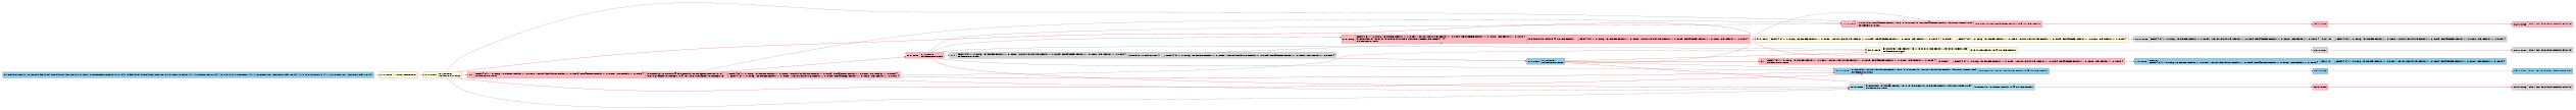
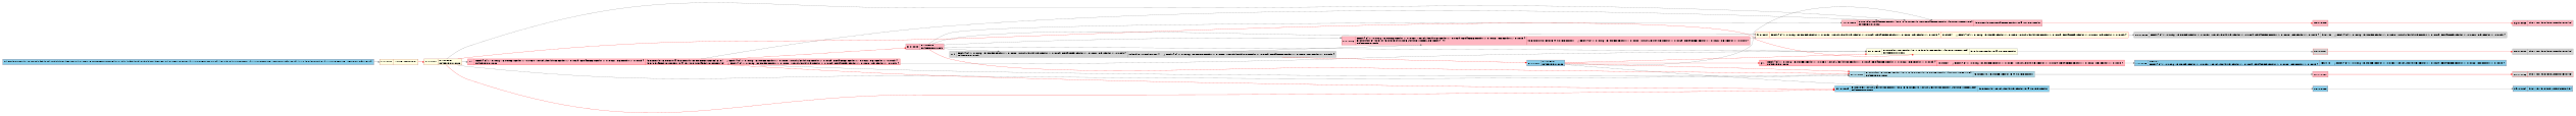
  digraph {
    fontname="DejaVu Sans"
    rankdir=LR
    node [color=brown fillcolor=lightpink fontname="DejaVu Sans" shape=record style=filled]
    edge [arrowhead=dot color=gray40 fontname="DejaVu Sans"]
    n1 [fillcolor=lightyellow label="{0\:\ 0x0000|MTH_ENTER_BLOCK\l}"]
    n2 [fillcolor=lightyellow label="{1\:\ 0x0002|SYNTHETIC\lSplitter:B:1:0x0002\l}"]
    n3 [color=red label="{2\:\ ?|Catch:\{ all \-\> 0x0016, KeyStoreException \-\> 0x0030, NoSuchAlgorithmException \-\> 0x0029, CertificateException \-\> 0x0022, IOException \-\> 0x001b \}\lSplitter:B:1:0x0002\l|java.security.KeyStore r0 = java.security.KeyStore.getInstance(\"BKS\")     \/\/ Catch:\{ all \-\> 0x0016, KeyStoreException \-\> 0x0030, NoSuchAlgorithmException \-\> 0x0029, CertificateException \-\> 0x0022, IOException \-\> 0x001b \}\ljava.io.BufferedInputStream r1 = new java.io.BufferedInputStream(r3)     \/\/ Catch:\{ all \-\> 0x0016, KeyStoreException \-\> 0x0030, NoSuchAlgorithmException \-\> 0x0029, CertificateException \-\> 0x0022, IOException \-\> 0x001b \}\l}"]
    n4 [color=gray40 fillcolor=lightyellow label="{11\:\ 0x001b|ExcHandler: IOException (r3v4 'e' java.io.IOException A[CUSTOM_DECLARE])\lSplitter:B:1:0x0002\l|java.io.IOException r3 = move\-exception\l}"]
    n5 [label="{14\:\ 0x0022|ExcHandler: CertificateException (r3v3 'e' java.security.cert.CertificateException A[CUSTOM_DECLARE])\lSplitter:B:1:0x0002\l|java.security.cert.CertificateException r3 = move\-exception\l}"]
    n6 [color=gray40 fillcolor=skyblue label="{17\:\ 0x0029|ExcHandler: NoSuchAlgorithmException (r3v2 'e' java.security.NoSuchAlgorithmException A[CUSTOM_DECLARE])\lSplitter:B:1:0x0002\l|java.security.NoSuchAlgorithmException r3 = move\-exception\l}"]
    n7 [color=gray40 fillcolor=lightblue label="{20\:\ 0x0030|ExcHandler: KeyStoreException (r3v1 'e' java.security.KeyStoreException A[CUSTOM_DECLARE])\lSplitter:B:1:0x0002\l|java.security.KeyStoreException r3 = move\-exception\l}"]
    n8 [color=gray40 label="{3\:\ 0x000b|SYNTHETIC\lSplitter:B:3:0x000b\l}"]
    n9 [color=red fillcolor=lightgrey label="{12\:\ 0x001c}"]
    n10 [label="{15\:\ 0x0023}"]
    n11 [fillcolor=skyblue label="{18\:\ 0x002a}"]
    n12 [label="{21\:\ 0x0031}"]
    n13 [color=gray40 fillcolor=lightgrey label="{4\:\ ?|Catch:\{ all \-\> 0x0016, KeyStoreException \-\> 0x0030, NoSuchAlgorithmException \-\> 0x0029, CertificateException \-\> 0x0022, IOException \-\> 0x001b \}\lSplitter:B:3:0x000b\l|r0.load(r1, r4.toCharArray())     \/\/ Catch:\{ all \-\> 0x0016, KeyStoreException \-\> 0x0030, NoSuchAlgorithmException \-\> 0x0029, CertificateException \-\> 0x0022, IOException \-\> 0x001b \}\l}"]
    n14 [label="{8\:\ 0x0016|Catch:\{ all \-\> 0x0016, KeyStoreException \-\> 0x0030, NoSuchAlgorithmException \-\> 0x0029, CertificateException \-\> 0x0022, IOException \-\> 0x001b \}\lExcHandler: all (r3v5 'th' java.lang.Throwable A[CUSTOM_DECLARE, Catch:\{  \}])\lSplitter:B:3:0x000b\l|java.lang.Throwable r3 = move\-exception     \/\/ Catch:\{ all \-\> 0x0016, KeyStoreException \-\> 0x0030, NoSuchAlgorithmException \-\> 0x0029, CertificateException \-\> 0x0022, IOException \-\> 0x001b \}\l}"]
    n15 [fillcolor=skyblue label="{5\:\ 0x0012|SYNTHETIC\lSplitter:B:5:0x0012\l}"]
    n16 [color=red fillcolor=lightyellow label="{9\:\ 0x0017|Catch:\{ all \-\> 0x0016, KeyStoreException \-\> 0x0030, NoSuchAlgorithmException \-\> 0x0029, CertificateException \-\> 0x0022, IOException \-\> 0x001b \}\l|r1.close()     \/\/ Catch:\{ all \-\> 0x0016, KeyStoreException \-\> 0x0030, NoSuchAlgorithmException \-\> 0x0029, CertificateException \-\> 0x0022, IOException \-\> 0x001b \}\l}"]
    n17 [color=red label="{6\:\ ?|Catch:\{ all \-\> 0x0016, KeyStoreException \-\> 0x0030, NoSuchAlgorithmException \-\> 0x0029, CertificateException \-\> 0x0022, IOException \-\> 0x001b \}\lSplitter:B:5:0x0012\l|r1.close()     \/\/ Catch:\{ all \-\> 0x0016, KeyStoreException \-\> 0x0030, NoSuchAlgorithmException \-\> 0x0029, CertificateException \-\> 0x0022, IOException \-\> 0x001b \}\l}"]
    n18 [fillcolor=skyblue label="{7\:\ 0x0015|RETURN\lCatch:\{ all \-\> 0x0016, KeyStoreException \-\> 0x0030, NoSuchAlgorithmException \-\> 0x0029, CertificateException \-\> 0x0022, IOException \-\> 0x001b \}\l|return r0     \/\/ Catch:\{ all \-\> 0x0016, KeyStoreException \-\> 0x0030, NoSuchAlgorithmException \-\> 0x0029, CertificateException \-\> 0x0022, IOException \-\> 0x001b \}\l}"]
    n19 [color=gray40 fillcolor=lightgrey label="{10\:\ 0x001a|Catch:\{ all \-\> 0x0016, KeyStoreException \-\> 0x0030, NoSuchAlgorithmException \-\> 0x0029, CertificateException \-\> 0x0022, IOException \-\> 0x001b \}\l|throw r3     \/\/ Catch:\{ all \-\> 0x0016, KeyStoreException \-\> 0x0030, NoSuchAlgorithmException \-\> 0x0029, CertificateException \-\> 0x0022, IOException \-\> 0x001b \}\l}"]
    n20 [color=gray40 fillcolor=lightgrey label="{13\:\ 0x0021|throw new java.lang.AssertionError(r3)\l}"]
    n21 [color=gray40 label="{16\:\ 0x0028|throw new java.lang.AssertionError(r3)\l}"]
    n22 [fillcolor=skyblue label="{19\:\ 0x002f|throw new java.lang.AssertionError(r3)\l}"]
    n23 [color=red fillcolor=lightgrey label="{22\:\ 0x0036|throw new java.lang.AssertionError(r3)\l}"]
    n24 [fillcolor=skyblue label="{private java.security.KeyStore io.fabric.sdk.android.services.network.SystemKeyStore.getTrustStore((r2v0 'this' io.fabric.sdk.android.services.network.SystemKeyStore A[IMMUTABLE_TYPE, THIS]), (r3v0 java.io.InputStream A[IMMUTABLE_TYPE, METHOD_ARGUMENT]), (r4v0 java.lang.String A[IMMUTABLE_TYPE, METHOD_ARGUMENT])) }"]
    n1 -> n2 [color=red]
    n2 -> n3 [arrowhead=diamond]
    n2 -> n4 [color=red]
    n2 -> n5 [arrowhead=diamond]
    n2 -> n6 [arrowhead=diamond color=red]
    n2 -> n7
    n3 -> n4
    n3 -> n5 [arrowhead=diamond]
    n3 -> n6 [arrowhead=diamond color=red]
    n3 -> n7 [arrowhead=diamond]
    n3 -> n8 [color=red]
    n4 -> n9 [arrowhead=diamond]
    n5 -> n10 [arrowhead=diamond color=red]
    n6 -> n11
    n7 -> n12 [arrowhead=diamond]
    n8 -> n4
    n8 -> n5
-   n8 -> n6
+   n8 -> n16
    n8 -> n7 [color=red]
    n8 -> n13 [arrowhead=diamond]
    n8 -> n14 [arrowhead=diamond]
    n9 -> n20 [arrowhead=diamond color=red]
    n10 -> n21 [color=red]
    n11 -> n22
    n12 -> n23 [arrowhead=diamond color=red]
    n13 -> n14
    n13 -> n15 [arrowhead=diamond color=red]
    n14 -> n16
    n15 -> n4 [color=red]
    n15 -> n5
    n15 -> n6
    n15 -> n7 [color=red]
    n15 -> n17 [color=red]
    n16 -> n19
    n17 -> n18
    n24 -> n1 [arrowhead=diamond]
  }
